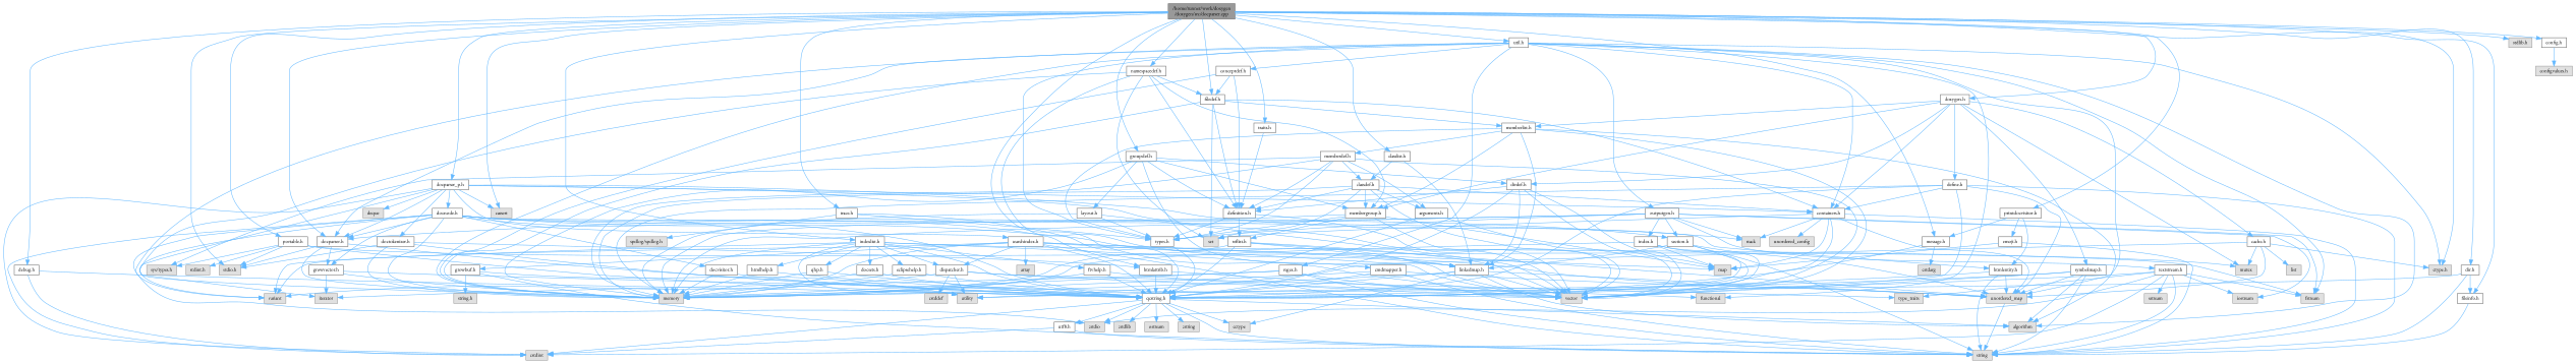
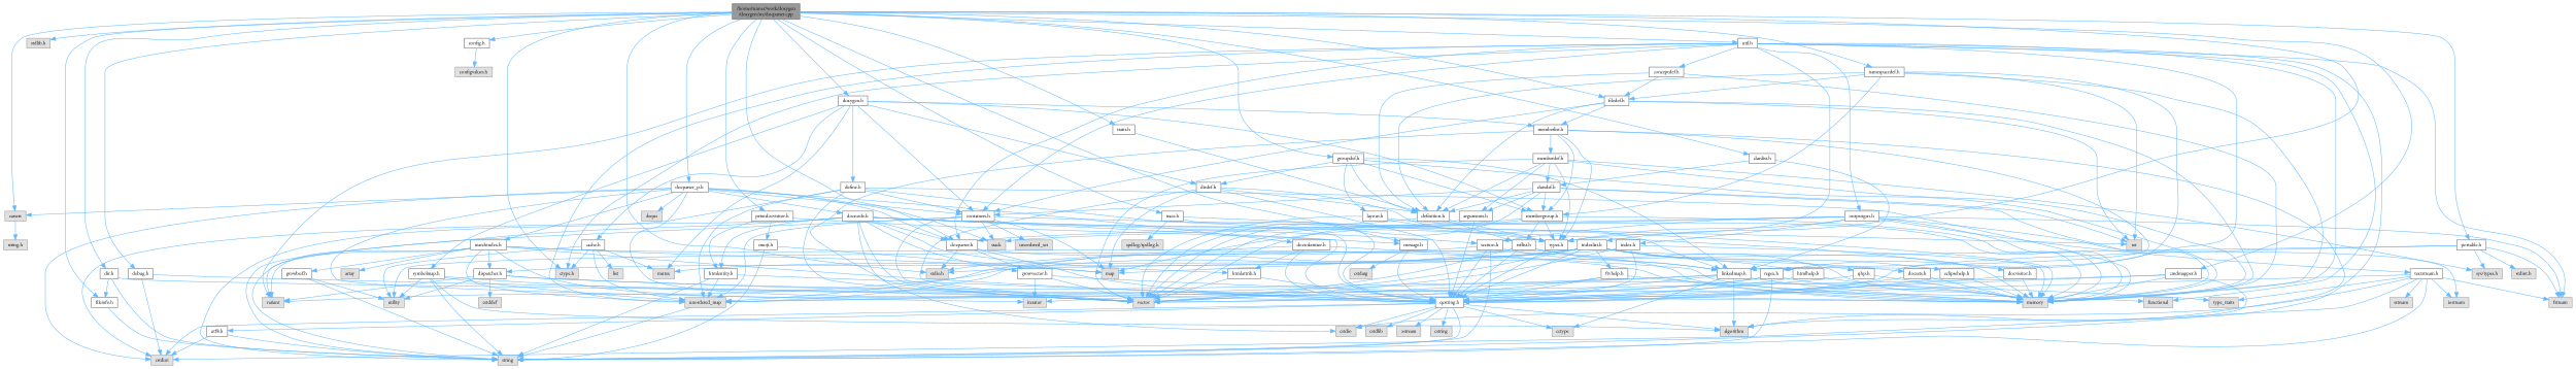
  digraph {
    fontname="EB Garamond"
    node [color=grey40 fillcolor=white fontname="EB Garamond" fontsize=10 shape=box style=filled]
    edge [color=steelblue1 fontname="EB Garamond" fontsize=10 labelfontname=Helvetica labelfontsize=10 style=solid]
    n1 [color=gray40 fillcolor=grey60 fontcolor=black height=0.2 label="/home/runner/work/doxygen\l/doxygen/src/docparser.cpp" width=0.4]
    n2 [color=grey60 fillcolor="#E0E0E0" height=0.2 label="stdio.h" width=0.4]
    n3 [color=grey60 fillcolor="#E0E0E0" height=0.2 label="stdlib.h" width=0.4]
    n4 [color=grey60 fillcolor="#E0E0E0" height=0.2 label=cassert width=0.4]
    n5 [color=grey60 fillcolor="#E0E0E0" height=0.2 label="ctype.h" width=0.4]
    n6 [height=0.2 label="classlist.h" width=0.4]
    n7 [height=0.2 label="cmdmapper.h" width=0.4]
    n8 [height=0.2 label="config.h" width=0.4]
    n9 [height=0.2 label="debug.h" width=0.4]
    n10 [height=0.2 label="dir.h" width=0.4]
    n11 [height=0.2 label="fileinfo.h" width=0.4]
    n12 [height=0.2 label="docparser.h" width=0.4]
    n13 [height=0.2 label="docparser_p.h" width=0.4]
    n14 [height=0.2 label="doxygen.h" width=0.4]
    n15 [height=0.2 label="filedef.h" width=0.4]
    n16 [height=0.2 label="groupdef.h" width=0.4]
    n17 [height=0.2 label="namespacedef.h" width=0.4]
    n18 [height=0.2 label="message.h" width=0.4]
    n19 [height=0.2 label="traits.h" width=0.4]
    n20 [height=0.2 label="portable.h" width=0.4]
    n21 [height=0.2 label="printdocvisitor.h" width=0.4]
    n22 [height=0.2 label="util.h" width=0.4]
    n23 [height=0.2 label="indexlist.h" width=0.4]
    n24 [height=0.2 label="trace.h" width=0.4]
    n25 [height=0.2 label="linkedmap.h" width=0.4]
    n26 [height=0.2 label="classdef.h" width=0.4]
    n27 [color=grey60 fillcolor="#E0E0E0" height=0.2 label=unordered_map width=0.4]
    n28 [color=grey60 fillcolor="#E0E0E0" height=0.2 label=memory width=0.4]
    n29 [color=grey60 fillcolor="#E0E0E0" height=0.2 label=string width=0.4]
    n30 [height=0.2 label="qcstring.h" width=0.4]
    n31 [color=grey60 fillcolor="#E0E0E0" height=0.2 label="configvalues.h" width=0.4]
    n32 [color=grey60 fillcolor="#E0E0E0" height=0.2 label=cstdint width=0.4]
    n33 [height=0.2 label="growvector.h" width=0.4]
    n34 [color=grey60 fillcolor="#E0E0E0" height=0.2 label=vector width=0.4]
    n35 [height=0.2 label="containers.h" width=0.4]
    n36 [color=grey60 fillcolor="#E0E0E0" height=0.2 label=stack width=0.4]
    n37 [color=grey60 fillcolor="#E0E0E0" height=0.2 label=iterator width=0.4]
    n38 [color=grey60 fillcolor="#E0E0E0" height=0.2 label=deque width=0.4]
    n39 [height=0.2 label="docnode.h" width=0.4]
    n40 [height=0.2 label="doctokenizer.h" width=0.4]
    n41 [height=0.2 label="searchindex.h" width=0.4]
    n42 [height=0.2 label="membergroup.h" width=0.4]
    n43 [color=grey60 fillcolor="#E0E0E0" height=0.2 label=mutex width=0.4]
    n44 [height=0.2 label="dirdef.h" width=0.4]
    n45 [height=0.2 label="memberlist.h" width=0.4]
    n46 [height=0.2 label="define.h" width=0.4]
    n47 [height=0.2 label="cache.h" width=0.4]
    n48 [height=0.2 label="symbolmap.h" width=0.4]
    n49 [color=grey60 fillcolor="#E0E0E0" height=0.2 label=set width=0.4]
    n50 [height=0.2 label="definition.h" width=0.4]
    n51 [height=0.2 label="layout.h" width=0.4]
    n52 [color=grey60 fillcolor="#E0E0E0" height=0.2 label=cstdarg width=0.4]
    n53 [color=grey60 fillcolor="#E0E0E0" height=0.2 label="sys/types.h" width=0.4]
    n54 [color=grey60 fillcolor="#E0E0E0" height=0.2 label="stdint.h" width=0.4]
    n55 [color=grey60 fillcolor="#E0E0E0" height=0.2 label=fstream width=0.4]
    n56 [height=0.2 label="htmlentity.h" width=0.4]
    n57 [height=0.2 label="emoji.h" width=0.4]
    n58 [color=grey60 fillcolor="#E0E0E0" height=0.2 label=algorithm width=0.4]
    n59 [height=0.2 label="types.h" width=0.4]
    n60 [color=grey60 fillcolor="#E0E0E0" height=0.2 label=variant width=0.4]
    n61 [color=grey60 fillcolor="#E0E0E0" height=0.2 label=functional width=0.4]
    n62 [height=0.2 label="outputgen.h" width=0.4]
    n63 [height=0.2 label="regex.h" width=0.4]
    n64 [height=0.2 label="conceptdef.h" width=0.4]
    n65 [height=0.2 label="dispatcher.h" width=0.4]
    n66 [color=grey60 fillcolor="#E0E0E0" height=0.2 label=utility width=0.4]
    n67 [height=0.2 label="docsets.h" width=0.4]
    n68 [height=0.2 label="eclipsehelp.h" width=0.4]
    n69 [height=0.2 label="ftvhelp.h" width=0.4]
    n70 [height=0.2 label="htmlhelp.h" width=0.4]
    n71 [height=0.2 label="qhp.h" width=0.4]
    n72 [color=grey60 fillcolor="#E0E0E0" height=0.2 label="spdlog/spdlog.h" width=0.4]
    n73 [color=grey60 fillcolor="#E0E0E0" height=0.2 label=cctype width=0.4]
    n74 [height=0.2 label="arguments.h" width=0.4]
    n75 [color=grey60 fillcolor="#E0E0E0" height=0.2 label=cstring width=0.4]
    n76 [color=grey60 fillcolor="#E0E0E0" height=0.2 label=cstdio width=0.4]
    n77 [color=grey60 fillcolor="#E0E0E0" height=0.2 label=cstdlib width=0.4]
    n78 [color=grey60 fillcolor="#E0E0E0" height=0.2 label=ostream width=0.4]
    n79 [height=0.2 label="utf8.h" width=0.4]
    n80 [color=grey60 fillcolor="#E0E0E0" height=0.2 label=map width=0.4]
-   n81 [color=grey60 fillcolor="#E0E0E0" height=0.2 label=unordered_config width=0.4]
+   n81 [color=grey60 fillcolor="#E0E0E0" height=0.2 label=unordered_set width=0.4]
    n82 [height=0.2 label="reflist.h" width=0.4]
    n83 [height=0.2 label="docvisitor.h" width=0.4]
    n84 [height=0.2 label="htmlattrib.h" width=0.4]
    n85 [height=0.2 label="section.h" width=0.4]
    n86 [color=grey60 fillcolor="#E0E0E0" height=0.2 label=array width=0.4]
    n87 [height=0.2 label="growbuf.h" width=0.4]
    n88 [color=grey60 fillcolor="#E0E0E0" height=0.2 label="string.h" width=0.4]
    n89 [color=grey60 fillcolor="#E0E0E0" height=0.2 label=cstddef width=0.4]
    n90 [color=grey60 fillcolor="#E0E0E0" height=0.2 label=type_traits width=0.4]
    n91 [height=0.2 label="memberdef.h" width=0.4]
    n92 [color=grey60 fillcolor="#E0E0E0" height=0.2 label=list width=0.4]
    n93 [color=grey60 fillcolor="#E0E0E0" height=0.2 label=iostream width=0.4]
    n94 [height=0.2 label="index.h" width=0.4]
    n95 [height=0.2 label="textstream.h" width=0.4]
    n96 [color=grey60 fillcolor="#E0E0E0" height=0.2 label=sstream width=0.4]
    n1 -> n2
    n1 -> n3
    n1 -> n4
    n1 -> n5
    n1 -> n6
    n1 -> n7
    n1 -> n8
    n1 -> n9
    n1 -> n10
    n1 -> n11
    n1 -> n12
    n1 -> n13
    n1 -> n14
    n1 -> n15
    n1 -> n16
    n1 -> n17
    n1 -> n18
    n1 -> n19
    n1 -> n20
    n1 -> n21
    n1 -> n22
    n1 -> n23
    n1 -> n24
    n6 -> n25
    n6 -> n26
    n7 -> n27
    n7 -> n28
    n7 -> n29
    n7 -> n30
    n8 -> n31
    n9 -> n30
    n9 -> n32
    n10 -> n11
    n10 -> n28
    n10 -> n29
    n11 -> n29
    n12 -> n2
    n12 -> n28
    n12 -> n30
    n12 -> n33
    n13 -> n4
    n13 -> n12
    n13 -> n32
    n13 -> n34
    n13 -> n35
    n13 -> n36
    n13 -> n37
    n13 -> n38
    n13 -> n39
    n13 -> n40
    n13 -> n41
    n14 -> n35
    n14 -> n42
    n14 -> n43
    n14 -> n44
    n14 -> n45
    n14 -> n46
    n14 -> n47
    n14 -> n48
    n15 -> n28
    n15 -> n35
    n15 -> n45
    n15 -> n49
    n15 -> n50
    n16 -> n25
    n16 -> n28
    n16 -> n42
    n16 -> n44
    n16 -> n50
    n16 -> n51
    n17 -> n15
    n17 -> n25
    n17 -> n28
    n17 -> n42
    n17 -> n49
    n17 -> n50
    n18 -> n30
    n18 -> n52
    n19 -> n50
    n20 -> n2
    n20 -> n30
    n20 -> n53
    n20 -> n54
    n20 -> n55
    n21 -> n18
    n21 -> n56
    n21 -> n57
    n22 -> n5
    n22 -> n12
    n22 -> n27
    n22 -> n28
    n22 -> n35
    n22 -> n55
    n22 -> n58
    n22 -> n59
    n22 -> n60
    n22 -> n61
    n22 -> n62
    n22 -> n63
    n22 -> n64
    n23 -> n28
    n23 -> n30
    n23 -> n34
    n23 -> n43
    n23 -> n60
    n23 -> n65
    n23 -> n66
    n23 -> n67
    n23 -> n68
    n23 -> n69
    n23 -> n70
    n23 -> n71
    n24 -> n30
    n24 -> n59
    n24 -> n72
    n25 -> n27
    n25 -> n28
    n25 -> n30
    n25 -> n34
    n25 -> n58
    n25 -> n73
    n26 -> n28
    n26 -> n34
    n26 -> n35
    n26 -> n42
    n26 -> n49
    n26 -> n50
    n26 -> n74
    n27 -> n29
    n30 -> n29
    n30 -> n32
    n30 -> n58
    n30 -> n73
    n30 -> n75
    n30 -> n76
    n30 -> n77
    n30 -> n78
    n30 -> n79
    n33 -> n28
    n33 -> n34
    n33 -> n37
    n35 -> n27
    n35 -> n29
    n35 -> n34
    n35 -> n36
    n35 -> n49
    n35 -> n80
    n35 -> n81
    n39 -> n12
    n39 -> n28
    n39 -> n30
    n39 -> n32
    n39 -> n33
    n39 -> n34
    n39 -> n56
    n39 -> n60
    n39 -> n76
    n39 -> n83
    n39 -> n84
    n39 -> n85
    n40 -> n2
    n40 -> n28
    n40 -> n30
    n40 -> n84
    n41 -> n27
    n41 -> n28
    n41 -> n29
    n41 -> n30
    n41 -> n34
    n41 -> n60
    n41 -> n65
    n41 -> n80
    n41 -> n86
    n41 -> n87
    n42 -> n28
    n42 -> n34
    n42 -> n59
    n42 -> n80
    n42 -> n82
    n44 -> n25
    n44 -> n30
    n44 -> n34
    n44 -> n50
    n44 -> n80
    n45 -> n25
    n45 -> n34
    n45 -> n42
    n45 -> n58
    n45 -> n59
    n45 -> n91
    n46 -> n27
    n46 -> n28
    n46 -> n29
    n46 -> n30
    n46 -> n34
    n46 -> n35
    n47 -> n5
    n47 -> n27
    n47 -> n43
    n47 -> n66
    n47 -> n92
    n48 -> n27
    n48 -> n29
    n48 -> n34
    n48 -> n58
    n48 -> n66
    n50 -> n34
    n50 -> n59
    n50 -> n82
    n51 -> n28
    n51 -> n34
    n51 -> n59
    n56 -> n27
    n56 -> n29
    n56 -> n30
    n57 -> n29
    n57 -> n80
    n59 -> n30
    n62 -> n12
    n62 -> n28
    n62 -> n36
    n62 -> n55
    n62 -> n59
    n62 -> n85
    n62 -> n93
    n62 -> n94
    n62 -> n95
    n63 -> n28
    n63 -> n29
    n63 -> n34
    n63 -> n37
    n64 -> n15
    n64 -> n28
    n64 -> n50
    n65 -> n60
    n65 -> n61
    n65 -> n66
    n65 -> n89
    n65 -> n90
    n67 -> n28
    n67 -> n30
    n68 -> n28
    n68 -> n30
    n69 -> n28
    n69 -> n30
    n69 -> n34
    n70 -> n28
    n70 -> n30
    n71 -> n28
    n71 -> n30
    n74 -> n30
    n74 -> n34
    n79 -> n29
    n79 -> n32
    n82 -> n25
    n82 -> n27
    n82 -> n28
    n82 -> n30
    n82 -> n34
    n83 -> n28
    n83 -> n30
    n84 -> n30
    n84 -> n34
    n85 -> n25
    n85 -> n27
    n85 -> n29
    n85 -> n30
    n87 -> n29
    n87 -> n66
-   n87 -> n88
+   n4 -> n88
    n91 -> n26
    n91 -> n28
    n91 -> n34
    n91 -> n50
    n91 -> n53
    n91 -> n59
    n91 -> n74
    n94 -> n28
    n94 -> n30
    n94 -> n34
    n94 -> n80
    n95 -> n29
    n95 -> n30
    n95 -> n32
    n95 -> n55
    n95 -> n76
    n95 -> n90
    n95 -> n93
    n95 -> n96
  }
